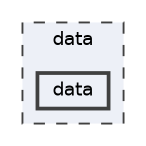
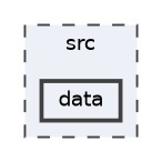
  digraph {
    compound=true
    n1 [color=grey25 fillcolor="#edf0f7" fontname=Helvetica fontsize=10 height=0.2 label=data shape=box style="filled,bold" width=0.4]
    subgraph cluster_1 {
      bgcolor="#edf0f7"
      fontname=Helvetica
      fontsize=10
-     label=data
+     label=src
      pencolor=grey25
      style="filled,dashed"
      n1
    }
  }
